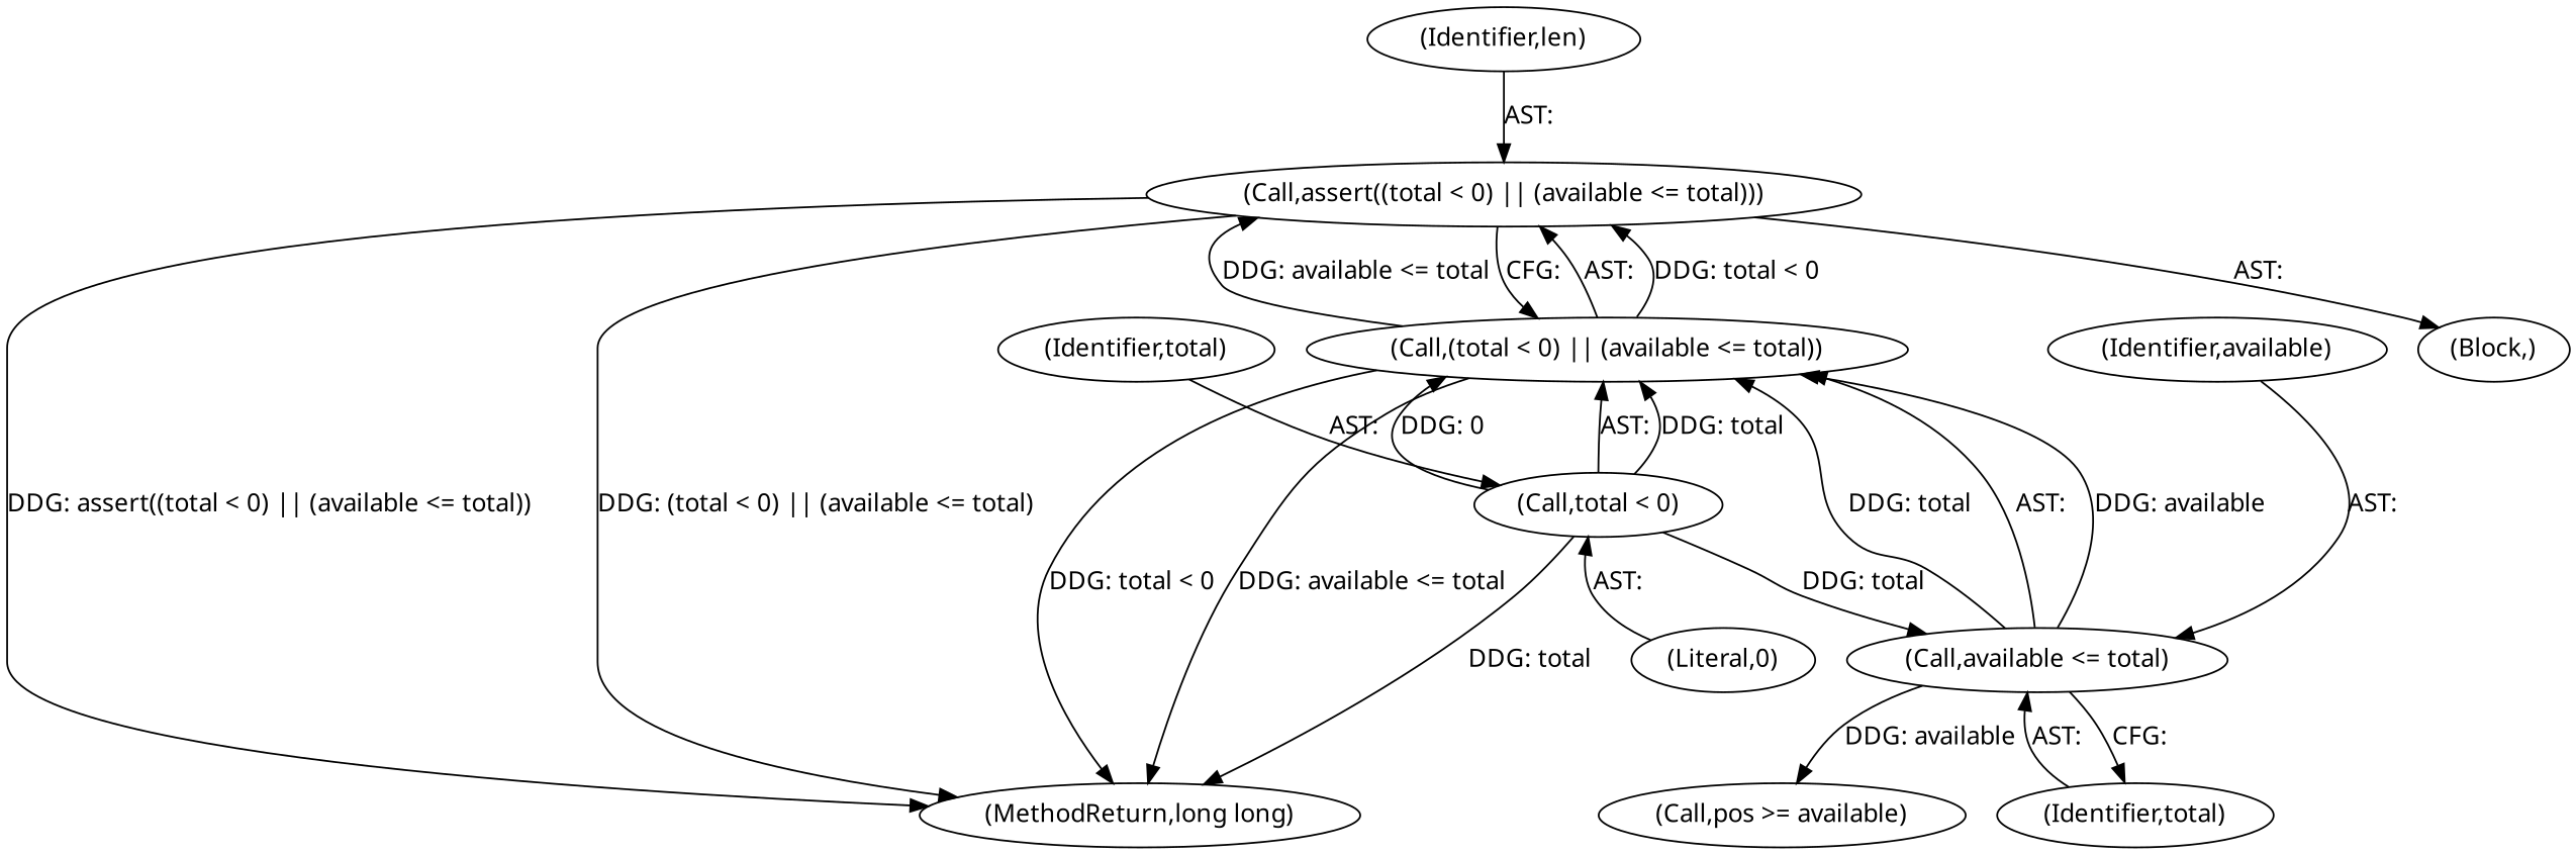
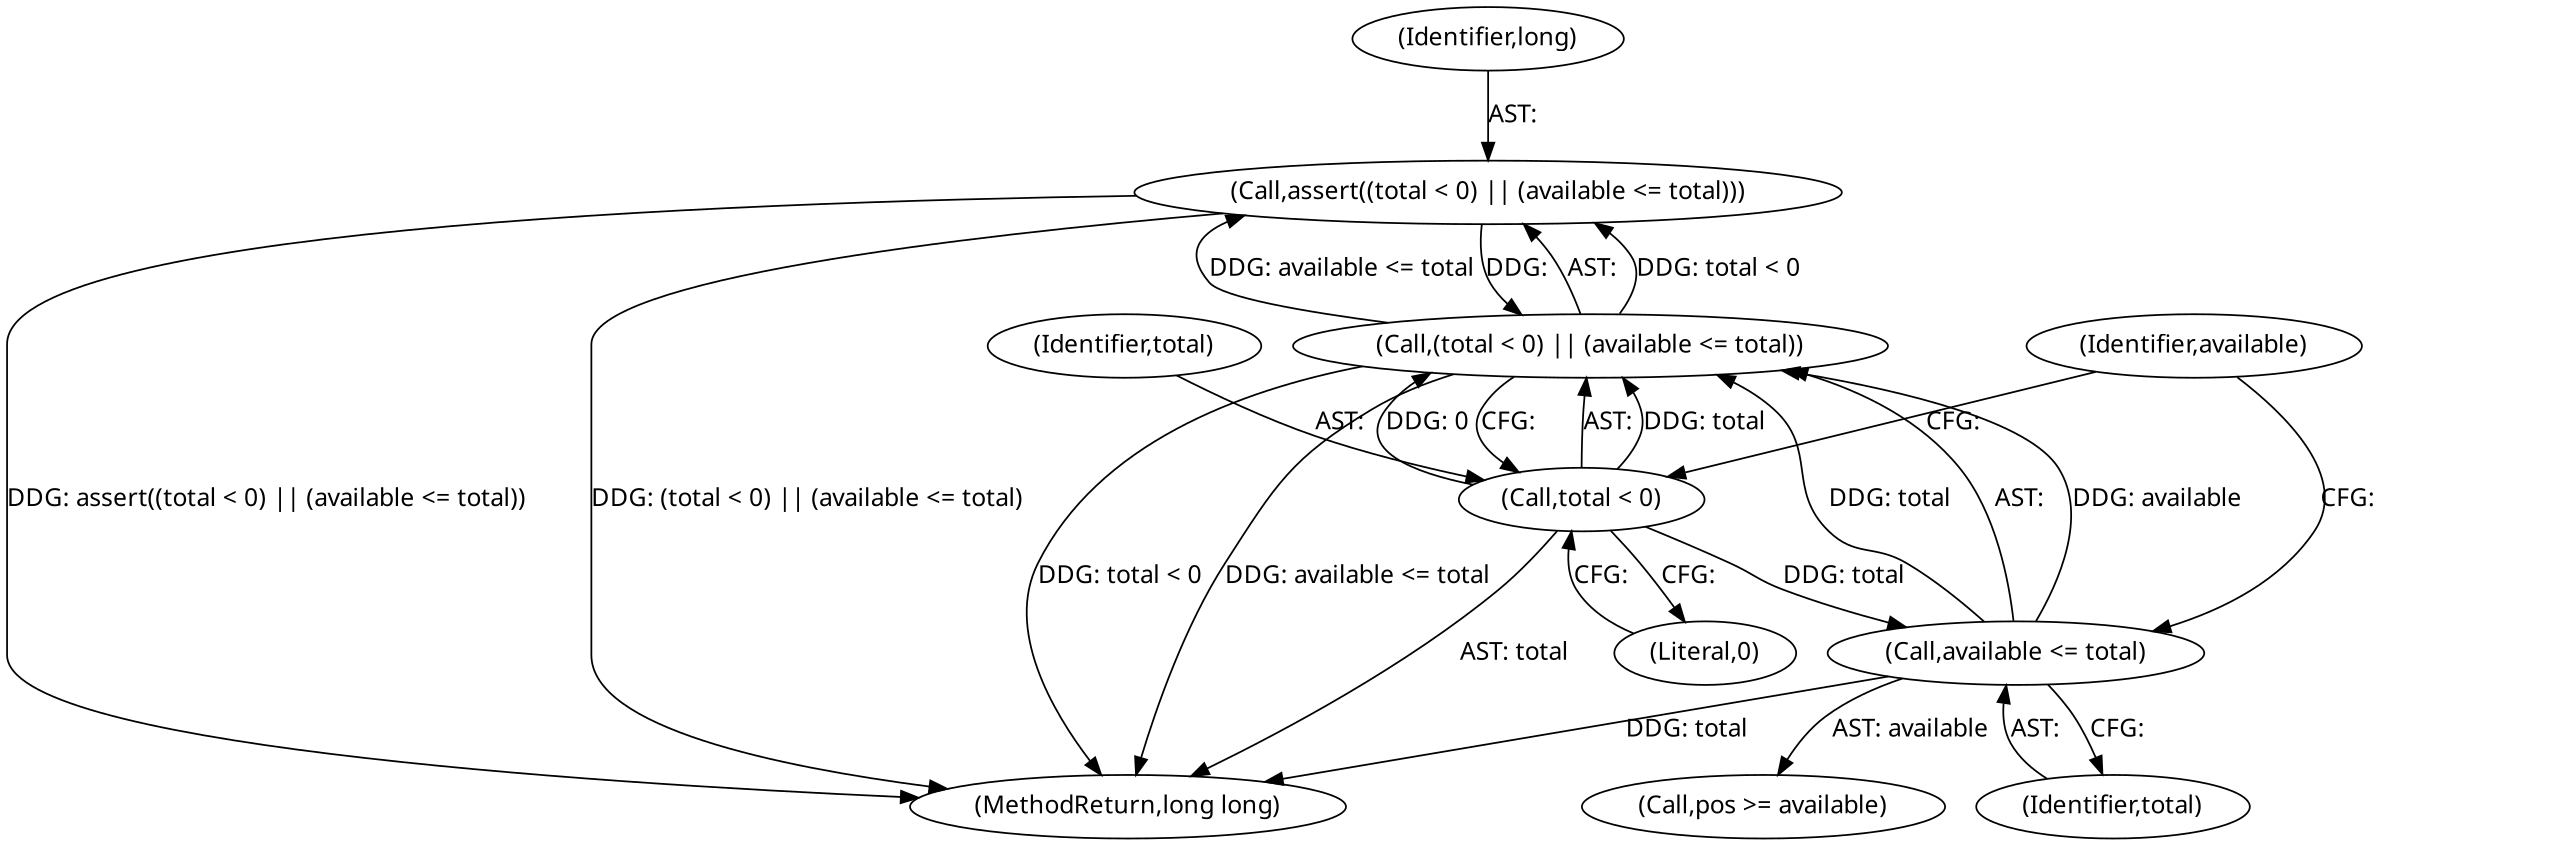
  digraph {
    fontname="Noto Sans"
    node [fontname="Noto Sans"]
    edge [fontname="Noto Sans"]
    n1 [label="(Call,assert((total < 0) || (available <= total)))"]
    n2 [label="(Call,(total < 0) || (available <= total))"]
-   n3 [label="(Block,)"]
    n4 [label="(MethodReturn,long long)"]
    n5 [label="(Call,total < 0)"]
    n6 [label="(Call,available <= total)"]
    n7 [label="(Literal,0)"]
    n8 [label="(Call,pos >= available)"]
    n9 [label="(Identifier,total)"]
    n10 [label="(Identifier,available)"]
    n11 [label="(Identifier,total)"]
-   n12 [label="(Identifier,len)"]
-   n1 -> n2 [label="CFG: "]
-   n1 -> n3 [label="AST: "]
+   n12 [label="(Identifier,long)"]
+   n1 -> n2 [label="DDG: "]
    n1 -> n4 [label="DDG: assert((total < 0) || (available <= total))"]
    n1 -> n4 [label="DDG: (total < 0) || (available <= total)"]
    n2 -> n1 [label="AST: "]
    n2 -> n1 [label="DDG: total < 0"]
    n2 -> n1 [label="DDG: available <= total"]
    n2 -> n4 [label="DDG: available <= total"]
    n2 -> n4 [label="DDG: total < 0"]
+   n2 -> n5 [label="CFG: "]
    n5 -> n2 [label="AST: "]
    n5 -> n2 [label="DDG: total"]
    n5 -> n2 [label="DDG: 0"]
-   n5 -> n4 [label="DDG: total"]
+   n5 -> n4 [label="AST: total"]
    n5 -> n6 [label="DDG: total"]
+   n5 -> n7 [label="CFG: "]
    n6 -> n2 [label="AST: "]
    n6 -> n2 [label="DDG: available"]
    n6 -> n2 [label="DDG: total"]
-   n6 -> n8 [label="DDG: available"]
+   n6 -> n4 [label="DDG: total"]
+   n6 -> n8 [label="AST: available"]
    n6 -> n9 [label="CFG: "]
-   n7 -> n5 [label="AST: "]
+   n7 -> n5 [label="CFG: "]
    n9 -> n6 [label="AST: "]
-   n10 -> n6 [label="AST: "]
+   n10 -> n5 [label="CFG: "]
+   n10 -> n6 [label="CFG: "]
    n11 -> n5 [label="AST: "]
    n12 -> n1 [label="AST: "]
  }
